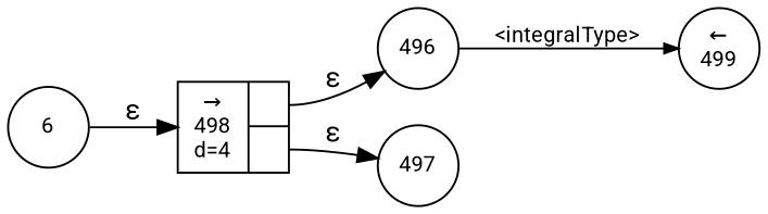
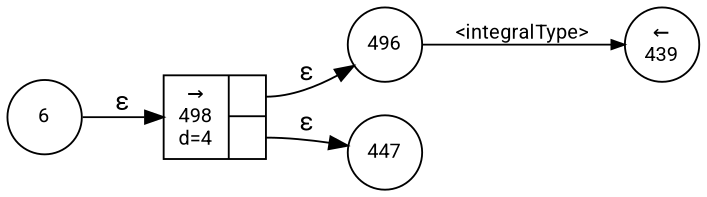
  digraph {
    fontname=Roboto
    rankdir=LR
    node [fixedsize=true fontname=Roboto fontsize=11 peripheries=1 shape=circle]
    edge [fontname=Roboto]
    n1 [label=496 width=.55]
-   n2 [label="&larr;\n499" width=.55]
-   n3 [label=497 width=.55]
+   n2 [label="&larr;\n439" width=.55]
+   n3 [label=447 width=.55]
    n4 [fixedsize=false label="{&rarr;\n498\nd=4|{<p0>|<p1>}}" shape=record]
    n5 [label=6 width=.55]
    n1 -> n2 [arrowhead=normal arrowsize=.7 fontsize=11 label="<integralType>"]
    n4 -> n1 [label="&epsilon;" tailport=p0]
    n4 -> n3 [label="&epsilon;" tailport=p1]
    n5 -> n4 [label="&epsilon;"]
  }
